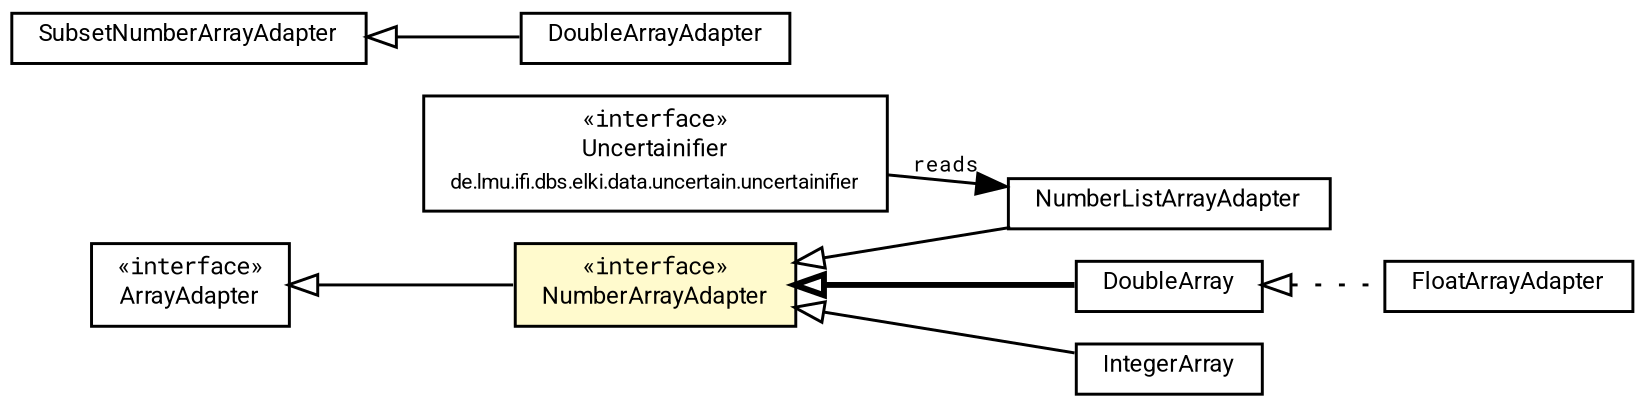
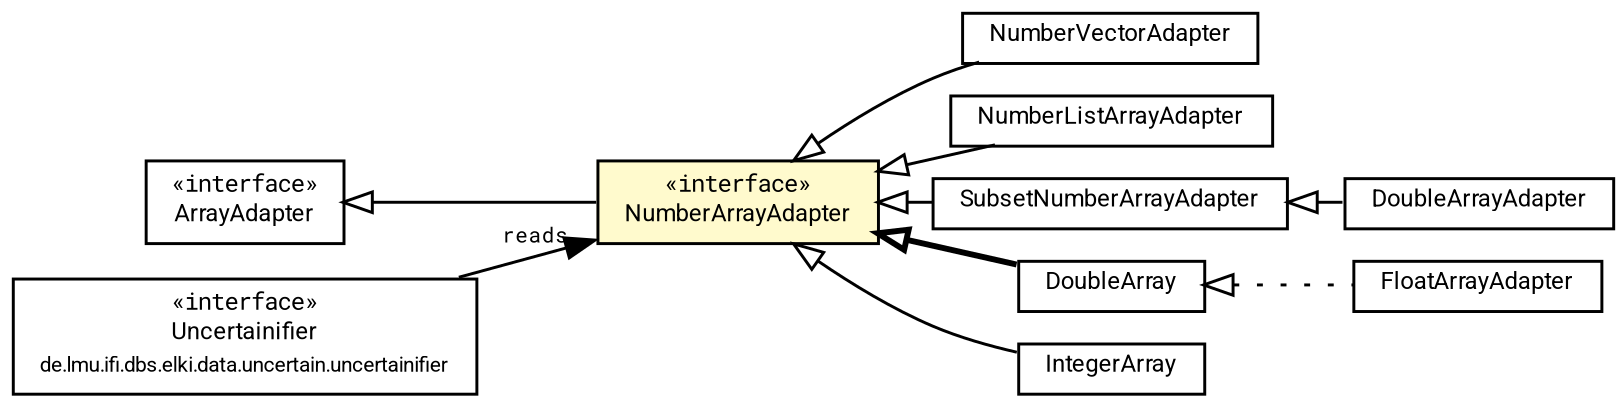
  digraph {
    fontname="Roboto Mono"
    nodesep=0.15
    rankdir=LR
    ranksep=0.25
    node [fontcolor=black fontname="Roboto Mono" fontsize=8 margin=0 shape=plaintext]
    edge [arrowtail=empty color=black dir=back fontname="Roboto Mono" fontsize=7 labelfontname=Roboto labelfontsize=7 style=solid weight=9]
+   n1 [height=0 label=<<table title="de.lmu.ifi.dbs.elki.utilities.datastructures.arraylike.NumberVectorAdapter" border="0" cellborder="1" cellspacing="0" cellpadding="2" href="NumberVectorAdapter.html" target="_parent"> 		<tr><td><table border="0" cellspacing="0" cellpadding="1"> 		<tr><td align="center" balign="center"> <font face="Roboto">NumberVectorAdapter</font> </td></tr> 		</table></td></tr> 		</table>> width=0]
    n2 [height=0 label=<<table title="de.lmu.ifi.dbs.elki.utilities.datastructures.arraylike.ArrayAdapter" border="0" cellborder="1" cellspacing="0" cellpadding="2" href="ArrayAdapter.html" target="_parent"> 		<tr><td><table border="0" cellspacing="0" cellpadding="1"> 		<tr><td align="center" balign="center"> &#171;interface&#187; </td></tr> 		<tr><td align="center" balign="center"> <font face="Roboto">ArrayAdapter</font> </td></tr> 		</table></td></tr> 		</table>> width=0]
    n3 [height=0 label=<<table title="de.lmu.ifi.dbs.elki.utilities.datastructures.arraylike.NumberArrayAdapter" border="0" cellborder="1" cellspacing="0" cellpadding="2" bgcolor="lemonChiffon" href="NumberArrayAdapter.html" target="_parent"> 		<tr><td><table border="0" cellspacing="0" cellpadding="1"> 		<tr><td align="center" balign="center"> &#171;interface&#187; </td></tr> 		<tr><td align="center" balign="center"> <font face="Roboto">NumberArrayAdapter</font> </td></tr> 		</table></td></tr> 		</table>> width=0]
    n4 [height=0 label=<<table title="de.lmu.ifi.dbs.elki.utilities.datastructures.arraylike.NumberListArrayAdapter" border="0" cellborder="1" cellspacing="0" cellpadding="2" href="NumberListArrayAdapter.html" target="_parent"> 		<tr><td><table border="0" cellspacing="0" cellpadding="1"> 		<tr><td align="center" balign="center"> <font face="Roboto">NumberListArrayAdapter</font> </td></tr> 		</table></td></tr> 		</table>> width=0]
    n5 [height=0 label=<<table title="de.lmu.ifi.dbs.elki.utilities.datastructures.arraylike.SubsetNumberArrayAdapter" border="0" cellborder="1" cellspacing="0" cellpadding="2" href="SubsetNumberArrayAdapter.html" target="_parent"> 		<tr><td><table border="0" cellspacing="0" cellpadding="1"> 		<tr><td align="center" balign="center"> <font face="Roboto">SubsetNumberArrayAdapter</font> </td></tr> 		</table></td></tr> 		</table>> width=0]
    n6 [height=0 label=<<table title="de.lmu.ifi.dbs.elki.utilities.datastructures.arraylike.DoubleArray" border="0" cellborder="1" cellspacing="0" cellpadding="2" href="DoubleArray.html" target="_parent"> 		<tr><td><table border="0" cellspacing="0" cellpadding="1"> 		<tr><td align="center" balign="center"> <font face="Roboto">DoubleArray</font> </td></tr> 		</table></td></tr> 		</table>> width=0]
    n7 [height=0 label=<<table title="de.lmu.ifi.dbs.elki.utilities.datastructures.arraylike.IntegerArray" border="0" cellborder="1" cellspacing="0" cellpadding="2" href="IntegerArray.html" target="_parent"> 		<tr><td><table border="0" cellspacing="0" cellpadding="1"> 		<tr><td align="center" balign="center"> <font face="Roboto">IntegerArray</font> </td></tr> 		</table></td></tr> 		</table>> width=0]
    n8 [height=0 label=<<table title="de.lmu.ifi.dbs.elki.utilities.datastructures.arraylike.DoubleArrayAdapter" border="0" cellborder="1" cellspacing="0" cellpadding="2" href="DoubleArrayAdapter.html" target="_parent"> 		<tr><td><table border="0" cellspacing="0" cellpadding="1"> 		<tr><td align="center" balign="center"> <font face="Roboto">DoubleArrayAdapter</font> </td></tr> 		</table></td></tr> 		</table>> width=0]
    n9 [height=0 label=<<table title="de.lmu.ifi.dbs.elki.utilities.datastructures.arraylike.FloatArrayAdapter" border="0" cellborder="1" cellspacing="0" cellpadding="2" href="FloatArrayAdapter.html" target="_parent"> 		<tr><td><table border="0" cellspacing="0" cellpadding="1"> 		<tr><td align="center" balign="center"> <font face="Roboto">FloatArrayAdapter</font> </td></tr> 		</table></td></tr> 		</table>> width=0]
    n10 [height=0 label=<<table title="de.lmu.ifi.dbs.elki.data.uncertain.uncertainifier.Uncertainifier" border="0" cellborder="1" cellspacing="0" cellpadding="2" href="../../../data/uncertain/uncertainifier/Uncertainifier.html" target="_parent"> 		<tr><td><table border="0" cellspacing="0" cellpadding="1"> 		<tr><td align="center" balign="center"> &#171;interface&#187; </td></tr> 		<tr><td align="center" balign="center"> <font face="Roboto">Uncertainifier</font> </td></tr> 		<tr><td align="center" balign="center"> <font face="Roboto" point-size="7.0">de.lmu.ifi.dbs.elki.data.uncertain.uncertainifier</font> </td></tr> 		</table></td></tr> 		</table>> width=0]
    n2 -> n3
+   n3 -> n1
    n3 -> n4
+   n3 -> n5
    n3 -> n6 [style=bold]
    n3 -> n7
    n5 -> n8
    n6 -> n9 [style=dotted]
-   n10 -> n4 [arrowhead=normal label=reads weight=1 arrowtail="" dir=""]
+   n10 -> n3 [arrowhead=normal label=reads weight=1 arrowtail="" dir=""]
  }
